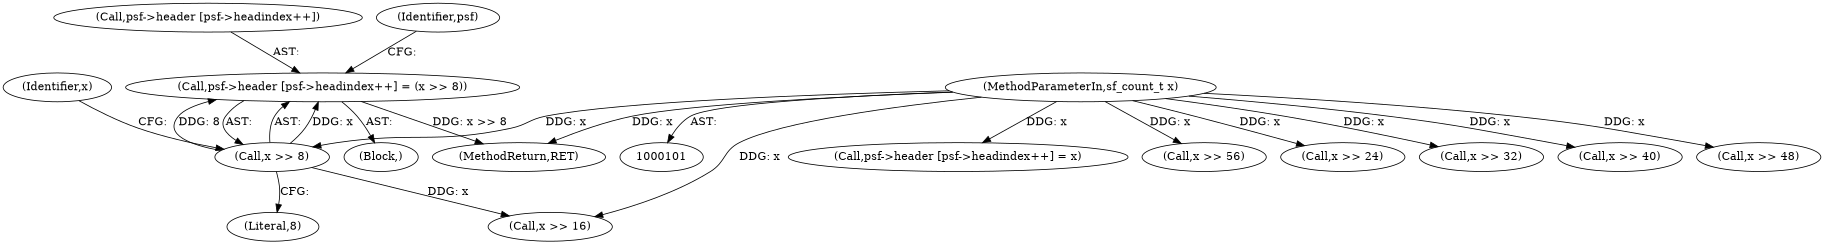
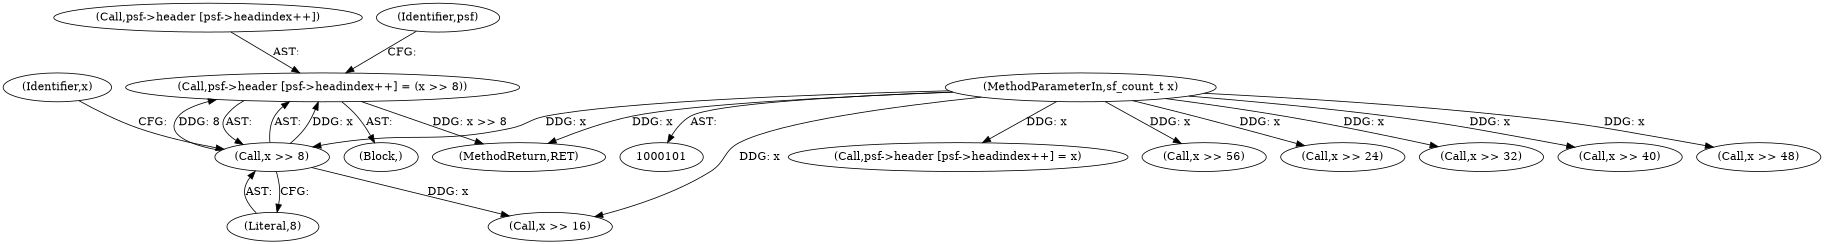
  digraph {
    n1 [label="(Call,psf->header [psf->headindex++] = (x >> 8))"]
    n2 [label="(Call,x >> 8)"]
    n3 [label="(Block,)"]
    n4 [label="(MethodReturn,RET)"]
    n5 [label="(Literal,8)"]
    n6 [label="(Call,x >> 16)"]
    n7 [label="(MethodParameterIn,sf_count_t x)"]
    n8 [label="(Call,psf->header [psf->headindex++] = x)"]
    n9 [label="(Call,x >> 56)"]
    n10 [label="(Call,x >> 24)"]
    n11 [label="(Call,x >> 32)"]
    n12 [label="(Call,x >> 40)"]
    n13 [label="(Call,x >> 48)"]
    1000101
    n15 [label="(Call,psf->header [psf->headindex++])"]
    n16 [label="(Identifier,x)"]
    n17 [label="(Identifier,psf)"]
    n1 -> n2 [label="AST: "]
    n1 -> n3 [label="AST: "]
    n1 -> n4 [label="DDG: x >> 8"]
    n2 -> n1 [label="AST: "]
    n2 -> n1 [label="DDG: x"]
    n2 -> n1 [label="DDG: 8"]
    n2 -> n5 [label="CFG: "]
    n2 -> n6 [label="DDG: x"]
+   n5 -> n2 [label="AST: "]
    n7 -> n2 [label="DDG: x"]
    n7 -> n4 [label="DDG: x"]
    n7 -> n6 [label="DDG: x"]
    n7 -> n8 [label="DDG: x"]
    n7 -> n9 [label="DDG: x"]
    n7 -> n10 [label="DDG: x"]
    n7 -> n11 [label="DDG: x"]
    n7 -> n12 [label="DDG: x"]
    n7 -> n13 [label="DDG: x"]
    n7 -> 1000101 [label="AST: "]
    n15 -> n1 [label="AST: "]
    n16 -> n2 [label="CFG: "]
    n17 -> n1 [label="CFG: "]
  }
